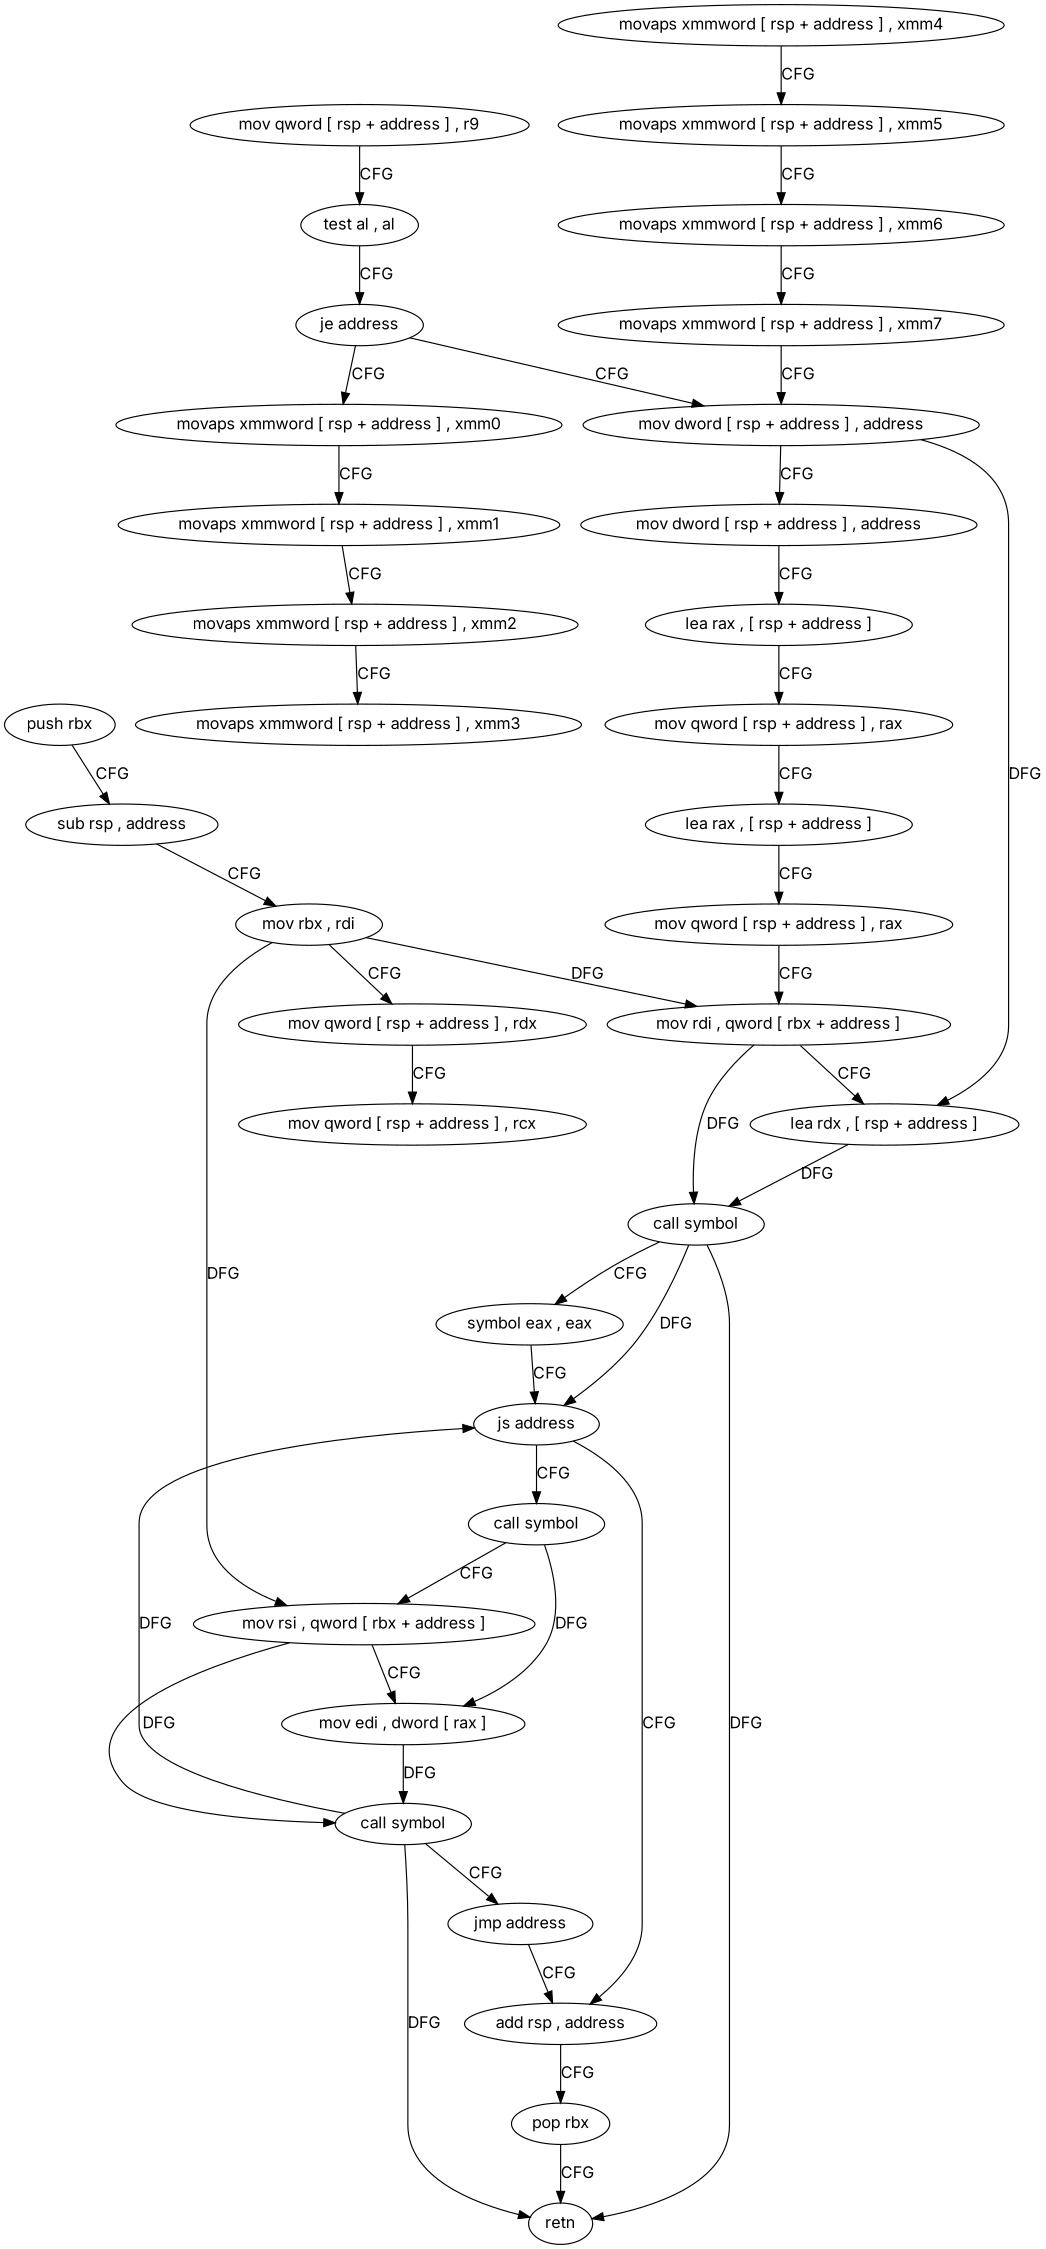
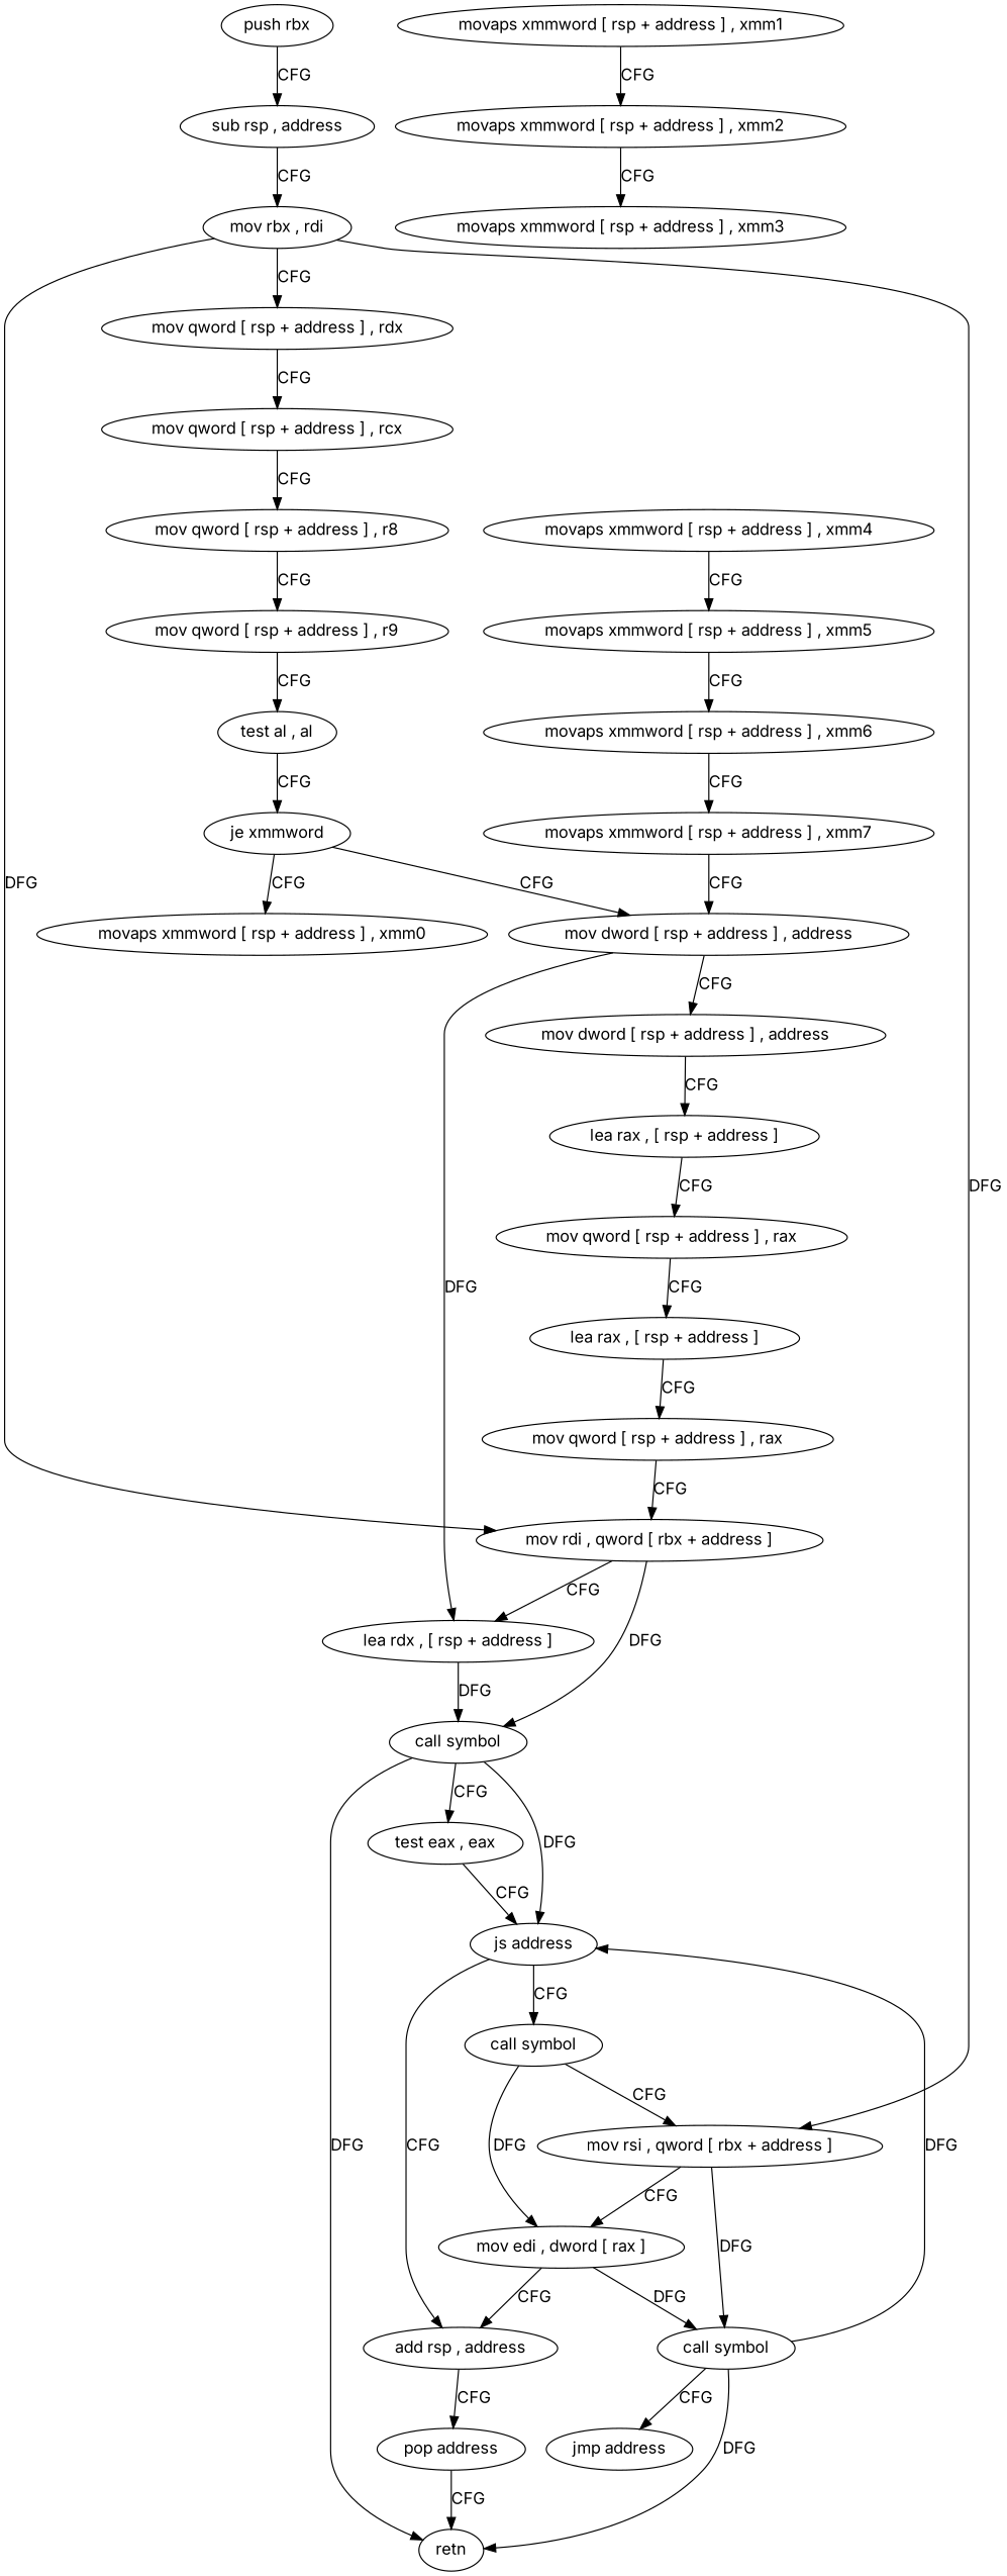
  digraph {
    fontname=Inter
    node [fontname=Inter]
    edge [fontname=Inter]
    n1 [label="push rbx"]
    n2 [label="sub rsp , address"]
    n3 [label="mov rbx , rdi"]
    n4 [label="mov qword [ rsp + address ] , rdx"]
    n5 [label="mov rdi , qword [ rbx + address ]"]
    n6 [label="mov rsi , qword [ rbx + address ]"]
    n7 [label="mov qword [ rsp + address ] , rcx"]
    n8 [label="lea rdx , [ rsp + address ]"]
    n9 [label="call symbol"]
    n10 [label="mov edi , dword [ rax ]"]
    n11 [label="call symbol"]
+   n12 [label="mov qword [ rsp + address ] , r8"]
    n13 [label="mov qword [ rsp + address ] , r9"]
    n14 [label="test al , al"]
-   n15 [label="je address"]
+   n15 [label="je xmmword"]
    n16 [label="mov dword [ rsp + address ] , address"]
    n17 [label="movaps xmmword [ rsp + address ] , xmm0"]
    n18 [label="mov dword [ rsp + address ] , address"]
    n19 [label="movaps xmmword [ rsp + address ] , xmm1"]
    n20 [label="lea rax , [ rsp + address ]"]
    n21 [label="movaps xmmword [ rsp + address ] , xmm2"]
    n22 [label="mov qword [ rsp + address ] , rax"]
    n23 [label="lea rax , [ rsp + address ]"]
    n24 [label="mov qword [ rsp + address ] , rax"]
-   n25 [label="symbol eax , eax"]
+   n25 [label="test eax , eax"]
    n26 [label="js address"]
    n27 [label=retn]
    n28 [label="call symbol"]
    n29 [label="add rsp , address"]
-   n30 [label="pop rbx"]
+   n30 [label="pop address"]
    n31 [label="movaps xmmword [ rsp + address ] , xmm3"]
    n32 [label="movaps xmmword [ rsp + address ] , xmm4"]
    n33 [label="movaps xmmword [ rsp + address ] , xmm5"]
    n34 [label="movaps xmmword [ rsp + address ] , xmm6"]
    n35 [label="movaps xmmword [ rsp + address ] , xmm7"]
    n36 [label="jmp address"]
    n1 -> n2 [label=CFG]
    n2 -> n3 [label=CFG]
    n3 -> n4 [label=CFG]
    n3 -> n5 [label=DFG]
    n3 -> n6 [label=DFG]
    n4 -> n7 [label=CFG]
    n5 -> n8 [label=CFG]
    n5 -> n9 [label=DFG]
    n6 -> n10 [label=CFG]
    n6 -> n11 [label=DFG]
+   n7 -> n12 [label=CFG]
    n8 -> n9 [label=DFG]
    n9 -> n25 [label=CFG]
    n9 -> n26 [label=DFG]
    n9 -> n27 [label=DFG]
    n10 -> n11 [label=DFG]
    n11 -> n26 [label=DFG]
    n11 -> n27 [label=DFG]
    n11 -> n36 [label=CFG]
+   n12 -> n13 [label=CFG]
    n13 -> n14 [label=CFG]
    n14 -> n15 [label=CFG]
    n15 -> n16 [label=CFG]
    n15 -> n17 [label=CFG]
    n16 -> n8 [label=DFG]
    n16 -> n18 [label=CFG]
-   n17 -> n19 [label=CFG]
    n18 -> n20 [label=CFG]
    n19 -> n21 [label=CFG]
    n20 -> n22 [label=CFG]
    n21 -> n31 [label=CFG]
    n22 -> n23 [label=CFG]
    n23 -> n24 [label=CFG]
    n24 -> n5 [label=CFG]
    n25 -> n26 [label=CFG]
    n26 -> n28 [label=CFG]
    n26 -> n29 [label=CFG]
    n28 -> n6 [label=CFG]
    n28 -> n10 [label=DFG]
    n29 -> n30 [label=CFG]
    n30 -> n27 [label=CFG]
    n32 -> n33 [label=CFG]
    n33 -> n34 [label=CFG]
    n34 -> n35 [label=CFG]
    n35 -> n16 [label=CFG]
-   n36 -> n29 [label=CFG]
+   n10 -> n29 [label=CFG]
  }
